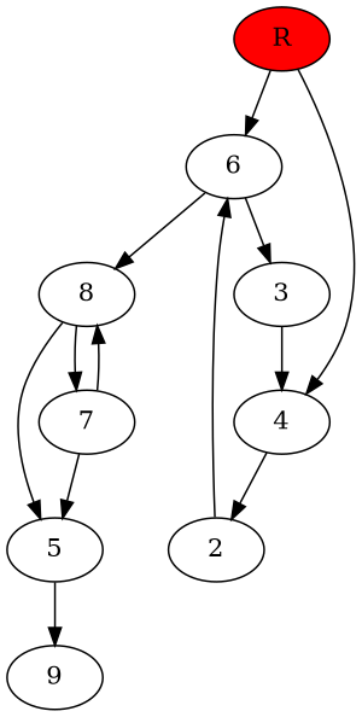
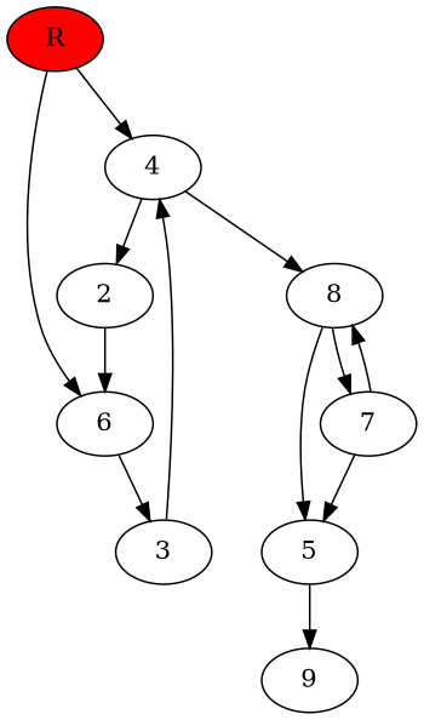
  digraph {
    5
    9
    2
    6
    3
    8
    4
    7
    R [fillcolor="#ff0000" style=filled]
    5 -> 9
    2 -> 6
    6 -> 3
-   6 -> 8
+   4 -> 8
    3 -> 4
    8 -> 5
    8 -> 7
    4 -> 2
    7 -> 5
    7 -> 8
    R -> 6
    R -> 4
  }
